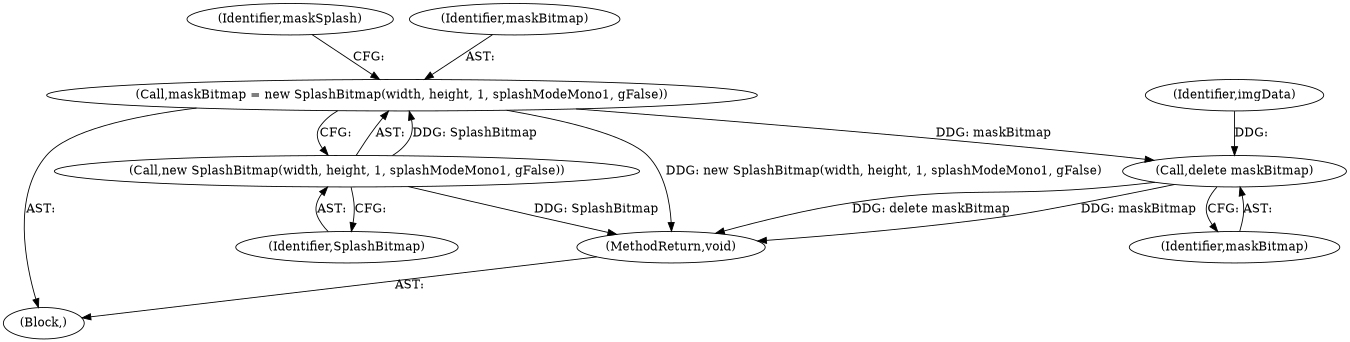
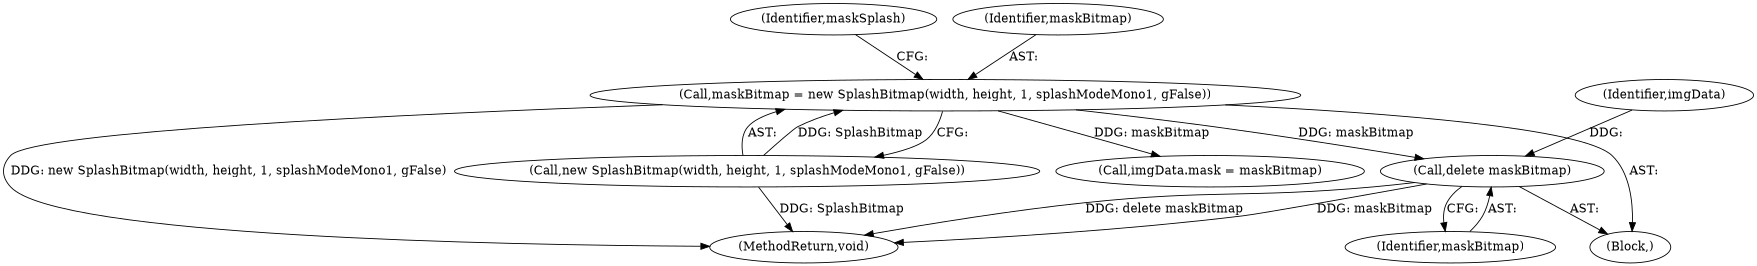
  digraph {
    n1 [label="(Call,delete maskBitmap)"]
    n2 [label="(Block,)"]
    n3 [label="(Identifier,maskBitmap)"]
    n4 [label="(MethodReturn,void)"]
    n5 [label="(Call,maskBitmap = new SplashBitmap(width, height, 1, splashModeMono1, gFalse))"]
    n6 [label="(Call,new SplashBitmap(width, height, 1, splashModeMono1, gFalse))"]
-   n8 [label="(Identifier,SplashBitmap)"]
+   n7 [label="(Call,imgData.mask = maskBitmap)"]
    n9 [label="(Identifier,maskSplash)"]
    n10 [label="(Identifier,imgData)"]
    n11 [label="(Identifier,maskBitmap)"]
-   n4 -> n2 [label="AST: "]
+   n1 -> n2 [label="AST: "]
    n1 -> n3 [label="CFG: "]
    n1 -> n4 [label="DDG: delete maskBitmap"]
    n1 -> n4 [label="DDG: maskBitmap"]
    n3 -> n1 [label="AST: "]
    n5 -> n1 [label="DDG: maskBitmap"]
    n5 -> n2 [label="AST: "]
    n5 -> n4 [label="DDG: new SplashBitmap(width, height, 1, splashModeMono1, gFalse)"]
    n5 -> n6 [label="CFG: "]
+   n5 -> n7 [label="DDG: maskBitmap"]
    n6 -> n4 [label="DDG: SplashBitmap"]
    n6 -> n5 [label="AST: "]
    n6 -> n5 [label="DDG: SplashBitmap"]
-   n6 -> n8 [label="CFG: "]
-   n8 -> n6 [label="AST: "]
    n9 -> n5 [label="CFG: "]
    n10 -> n1 [label="DDG: "]
    n11 -> n5 [label="AST: "]
  }
